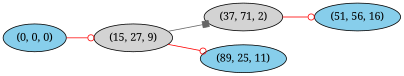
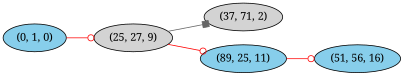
  digraph {
    fontname="Noto Serif"
    rankdir=LR
    node [fillcolor=skyblue fontname="Noto Serif" style=filled]
    edge [arrowhead=odot color=red fontname="Noto Serif"]
-   "(15, 27, 9)" [fillcolor=lightgrey]
-   "(0, 0, 0)"
+   "(15, 27, 9)" [fillcolor=lightgrey label="(25, 27, 9)"]
+   "(0, 0, 0)" [label="(0, 1, 0)"]
    "(37, 71, 2)" [fillcolor=lightgrey]
    n4 [label="(89, 25, 11)"]
    "(51, 56, 16)"
    "(15, 27, 9)" -> "(37, 71, 2)" [arrowhead=box color=gray40]
    "(15, 27, 9)" -> n4
    "(0, 0, 0)" -> "(15, 27, 9)"
-   "(37, 71, 2)" -> "(51, 56, 16)"
+   n4 -> "(51, 56, 16)"
  }
